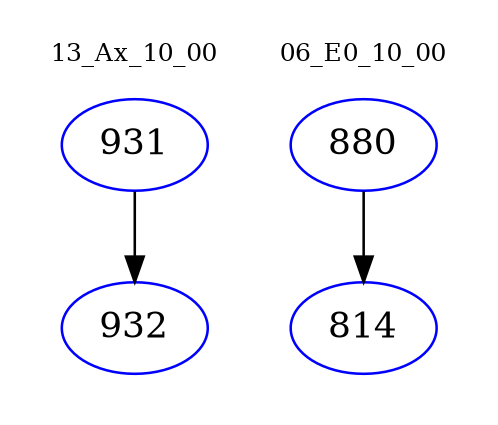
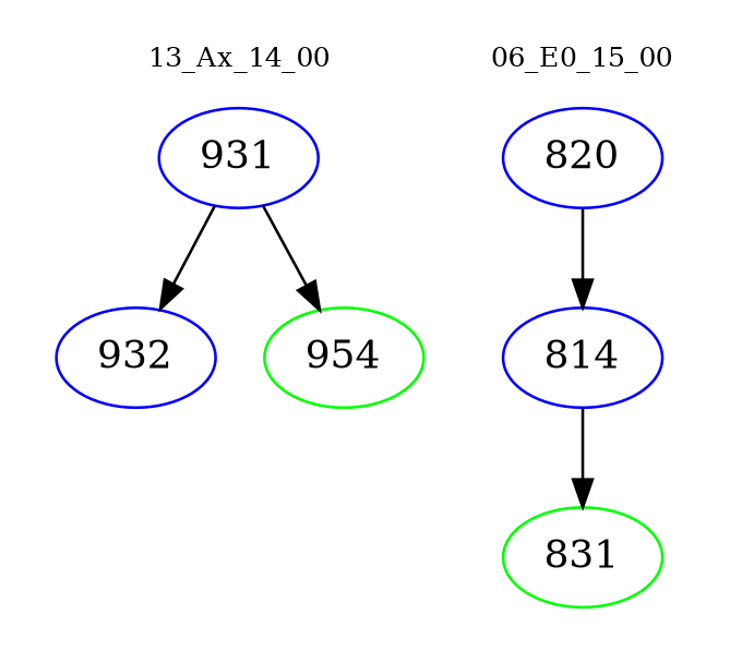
  digraph {
    node [color=blue]
    edge [color=black]
    n1 [label=932]
    n2 [label=931]
-   n4 [label=880]
+   n3 [color=green label=954]
+   n4 [label=820]
    n5 [label=814]
+   n6 [color=green label=831]
    subgraph cluster_1 {
      color=white
      fontsize=10
-     label="13_Ax_10_00"
+     label="13_Ax_14_00"
      n1
      n2
+     n3
    }
    subgraph cluster_2 {
      color=white
      fontsize=10
-     label="06_E0_10_00"
+     label="06_E0_15_00"
      n4
      n5
+     n6
    }
    n2 -> n1
+   n2 -> n3
    n4 -> n5
+   n5 -> n6
  }
